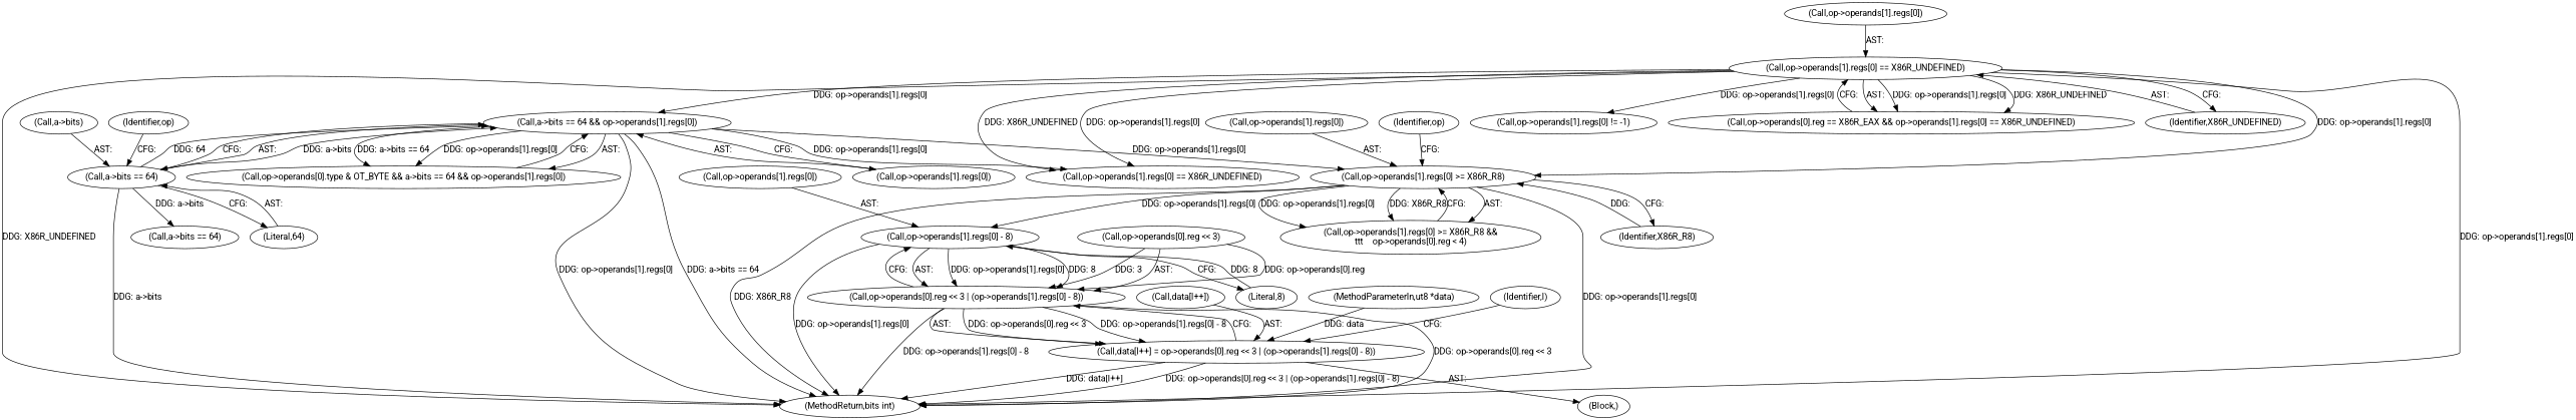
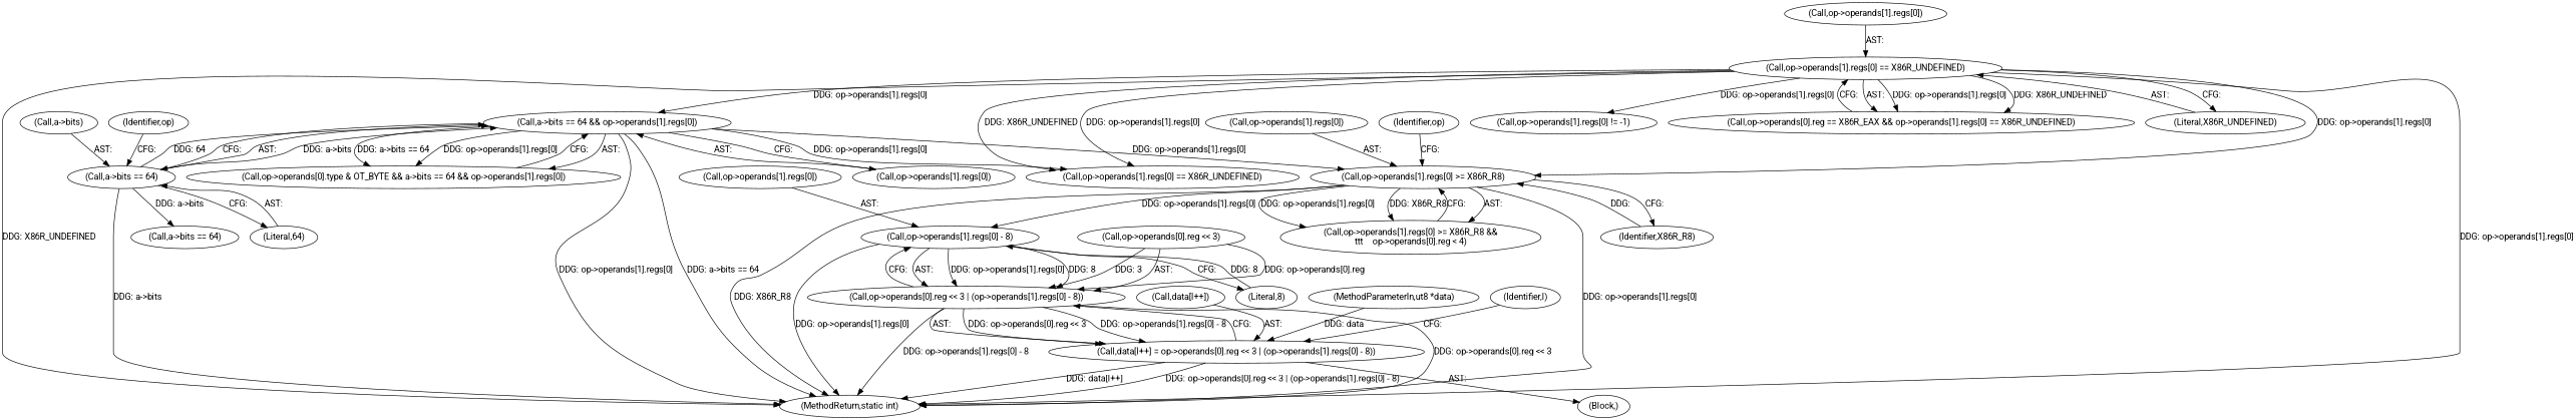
  digraph {
    fontname=Roboto
    node [fontname=Roboto]
    edge [fontname=Roboto]
    n1 [label="(Call,op->operands[1].regs[0] - 8)"]
    n2 [label="(Call,op->operands[0].reg << 3 | (op->operands[1].regs[0] - 8))"]
-   n3 [label="(MethodReturn,bits int)"]
+   n3 [label="(MethodReturn,static int)"]
    n4 [label="(Literal,8)"]
    n5 [label="(Call,data[l++] = op->operands[0].reg << 3 | (op->operands[1].regs[0] - 8))"]
    n6 [label="(Call,op->operands[1].regs[0] >= X86R_R8)"]
    n7 [label="(Call,op->operands[1].regs[0] >= X86R_R8 &&\n\t\t\t    op->operands[0].reg < 4)"]
    n8 [label="(Identifier,X86R_R8)"]
    n9 [label="(Call,a->bits == 64 && op->operands[1].regs[0])"]
    n10 [label="(Call,a->bits == 64)"]
    n11 [label="(Call,op->operands[1].regs[0] == X86R_UNDEFINED)"]
    n12 [label="(Call,op->operands[1].regs[0])"]
    n13 [label="(Call,op->operands[0].type & OT_BYTE && a->bits == 64 && op->operands[1].regs[0])"]
    n14 [label="(Literal,64)"]
    n15 [label="(Call,a->bits == 64)"]
    n16 [label="(Call,op->operands[1].regs[0] != -1)"]
    n17 [label="(Call,op->operands[1].regs[0] == X86R_UNDEFINED)"]
    n18 [label="(Call,op->operands[0].reg == X86R_EAX && op->operands[1].regs[0] == X86R_UNDEFINED)"]
-   n19 [label="(Identifier,X86R_UNDEFINED)"]
+   n19 [label="(Literal,X86R_UNDEFINED)"]
    n20 [label="(Block,)"]
    n21 [label="(Call,data[l++])"]
    n22 [label="(Call,op->operands[1].regs[0])"]
    n23 [label="(Call,op->operands[1].regs[0])"]
    n24 [label="(MethodParameterIn,ut8 *data)"]
    n25 [label="(Call,op->operands[1].regs[0])"]
    n26 [label="(Identifier,op)"]
    n27 [label="(Call,a->bits)"]
    n28 [label="(Identifier,op)"]
    n29 [label="(Identifier,l)"]
    n30 [label="(Call,op->operands[0].reg << 3)"]
    n1 -> n2 [label="AST: "]
    n1 -> n2 [label="DDG: op->operands[1].regs[0]"]
    n1 -> n2 [label="DDG: 8"]
    n1 -> n3 [label="DDG: op->operands[1].regs[0]"]
    n1 -> n4 [label="CFG: "]
    n2 -> n1 [label="CFG: "]
    n2 -> n3 [label="DDG: op->operands[0].reg << 3"]
    n2 -> n3 [label="DDG: op->operands[1].regs[0] - 8"]
    n2 -> n5 [label="AST: "]
    n2 -> n5 [label="DDG: op->operands[0].reg << 3"]
    n2 -> n5 [label="DDG: op->operands[1].regs[0] - 8"]
    n4 -> n1 [label="DDG: 8"]
    n5 -> n2 [label="CFG: "]
    n5 -> n3 [label="DDG: data[l++]"]
    n5 -> n3 [label="DDG: op->operands[0].reg << 3 | (op->operands[1].regs[0] - 8)"]
    n5 -> n20 [label="AST: "]
    n6 -> n1 [label="DDG: op->operands[1].regs[0]"]
    n6 -> n3 [label="DDG: X86R_R8"]
    n6 -> n3 [label="DDG: op->operands[1].regs[0]"]
    n6 -> n7 [label="AST: "]
    n6 -> n7 [label="DDG: op->operands[1].regs[0]"]
    n6 -> n7 [label="DDG: X86R_R8"]
    n6 -> n8 [label="CFG: "]
    n7 -> n6 [label="CFG: "]
    n8 -> n6 [label="DDG: "]
    n9 -> n3 [label="DDG: op->operands[1].regs[0]"]
    n9 -> n3 [label="DDG: a->bits == 64"]
    n9 -> n6 [label="DDG: op->operands[1].regs[0]"]
    n9 -> n10 [label="CFG: "]
    n9 -> n11 [label="DDG: op->operands[1].regs[0]"]
    n9 -> n12 [label="CFG: "]
    n9 -> n13 [label="AST: "]
    n9 -> n13 [label="DDG: a->bits == 64"]
    n9 -> n13 [label="DDG: op->operands[1].regs[0]"]
    n10 -> n3 [label="DDG: a->bits"]
    n10 -> n9 [label="AST: "]
    n10 -> n9 [label="DDG: a->bits"]
    n10 -> n9 [label="DDG: 64"]
    n10 -> n14 [label="CFG: "]
    n10 -> n15 [label="DDG: a->bits"]
    n12 -> n9 [label="AST: "]
    n13 -> n9 [label="CFG: "]
    n14 -> n10 [label="AST: "]
    n17 -> n3 [label="DDG: op->operands[1].regs[0]"]
    n17 -> n3 [label="DDG: X86R_UNDEFINED"]
    n17 -> n6 [label="DDG: op->operands[1].regs[0]"]
    n17 -> n9 [label="DDG: op->operands[1].regs[0]"]
    n17 -> n11 [label="DDG: op->operands[1].regs[0]"]
    n17 -> n11 [label="DDG: X86R_UNDEFINED"]
    n17 -> n16 [label="DDG: op->operands[1].regs[0]"]
    n17 -> n18 [label="AST: "]
    n17 -> n18 [label="DDG: op->operands[1].regs[0]"]
    n17 -> n18 [label="DDG: X86R_UNDEFINED"]
    n17 -> n19 [label="CFG: "]
    n18 -> n17 [label="CFG: "]
    n19 -> n17 [label="AST: "]
    n21 -> n5 [label="AST: "]
    n22 -> n17 [label="AST: "]
    n23 -> n1 [label="AST: "]
    n24 -> n5 [label="DDG: data"]
    n25 -> n6 [label="AST: "]
    n26 -> n6 [label="CFG: "]
    n27 -> n10 [label="AST: "]
    n28 -> n10 [label="CFG: "]
    n29 -> n5 [label="CFG: "]
    n30 -> n2 [label="AST: "]
    n30 -> n2 [label="DDG: op->operands[0].reg"]
    n30 -> n2 [label="DDG: 3"]
  }
